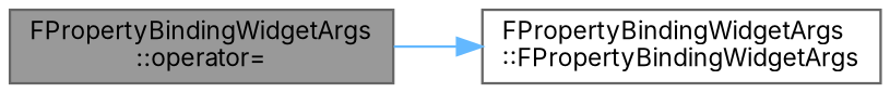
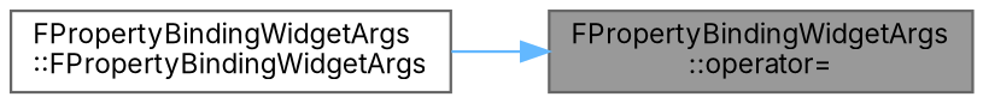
  digraph {
    rankdir=LR
    fontname=Inter
    node [fontname=Inter fontsize=10 shape=box style=filled]
    n1 [color=gray40 fillcolor=grey60 fontcolor=black height=0.2 label="FPropertyBindingWidgetArgs\l::operator=" width=0.4]
    n2 [color=grey40 fillcolor=white height=0.2 label="FPropertyBindingWidgetArgs\l::FPropertyBindingWidgetArgs" width=0.4]
-   n1 -> n2 [color=steelblue1 fontname=Inter fontsize=10 labelfontname=Helvetica labelfontsize=10 style=solid]
+   n2 -> n1 [color=steelblue1 fontname=Inter fontsize=10 labelfontname=Helvetica labelfontsize=10 style=solid]
  }
